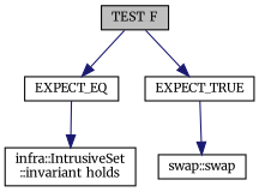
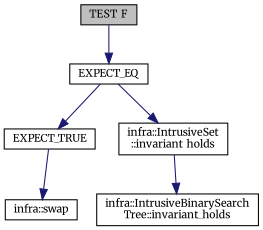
  digraph {
    fontname=Merriweather
    rankdir=TB
    node [color=black fillcolor=white fontname=Merriweather fontsize=10 shape=record style=filled]
    edge [color=midnightblue fontname=Merriweather fontsize=10 labelfontname=Helvetica labelfontsize=10 style=solid]
    n1 [fillcolor=grey75 fontcolor=black height=0.2 label=TEST_F width=0.4]
    n2 [height=0.2 label=EXPECT_EQ width=0.4]
    n3 [height=0.2 label=EXPECT_TRUE width=0.4]
    n4 [height=0.2 label="infra::IntrusiveSet\l::invariant_holds" width=0.4]
-   n5 [height=0.2 label="swap::swap" width=0.4]
+   n5 [height=0.2 label="infra::swap" width=0.4]
+   n6 [height=0.2 label="infra::IntrusiveBinarySearch\lTree::invariant_holds" width=0.4]
    n1 -> n2
-   n1 -> n3
+   n2 -> n3
    n2 -> n4
    n3 -> n5
+   n4 -> n6
  }
